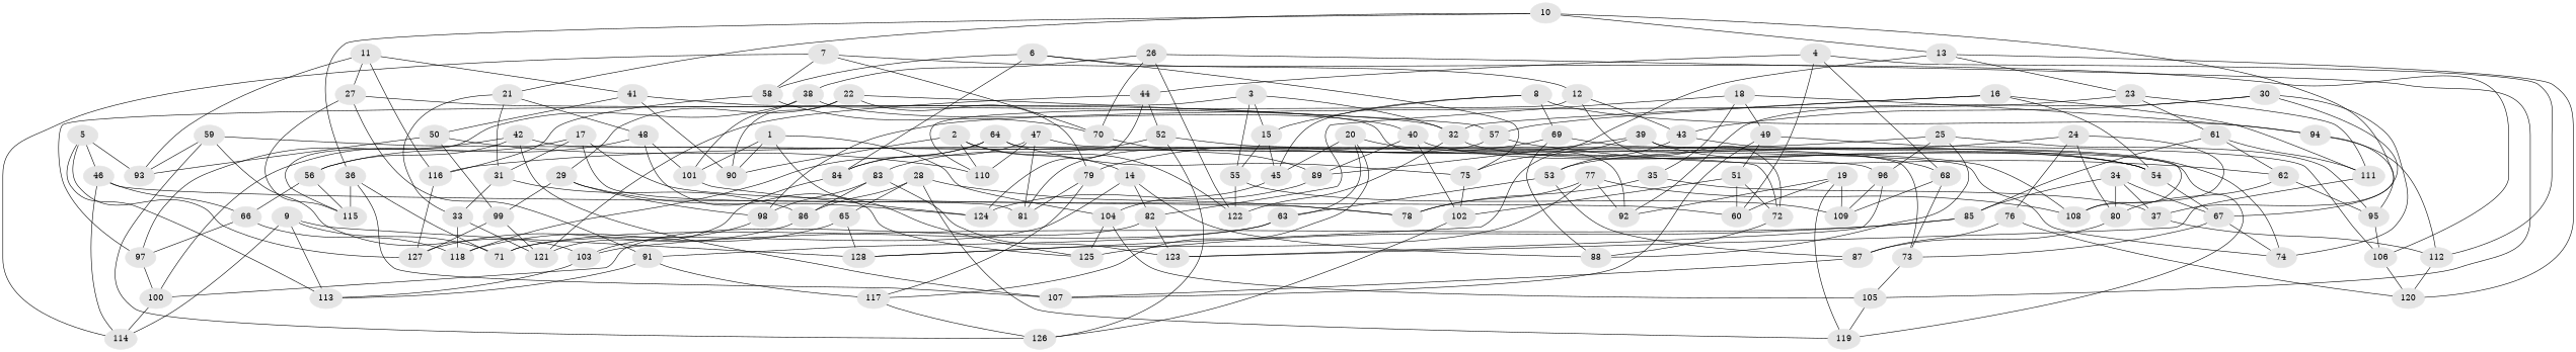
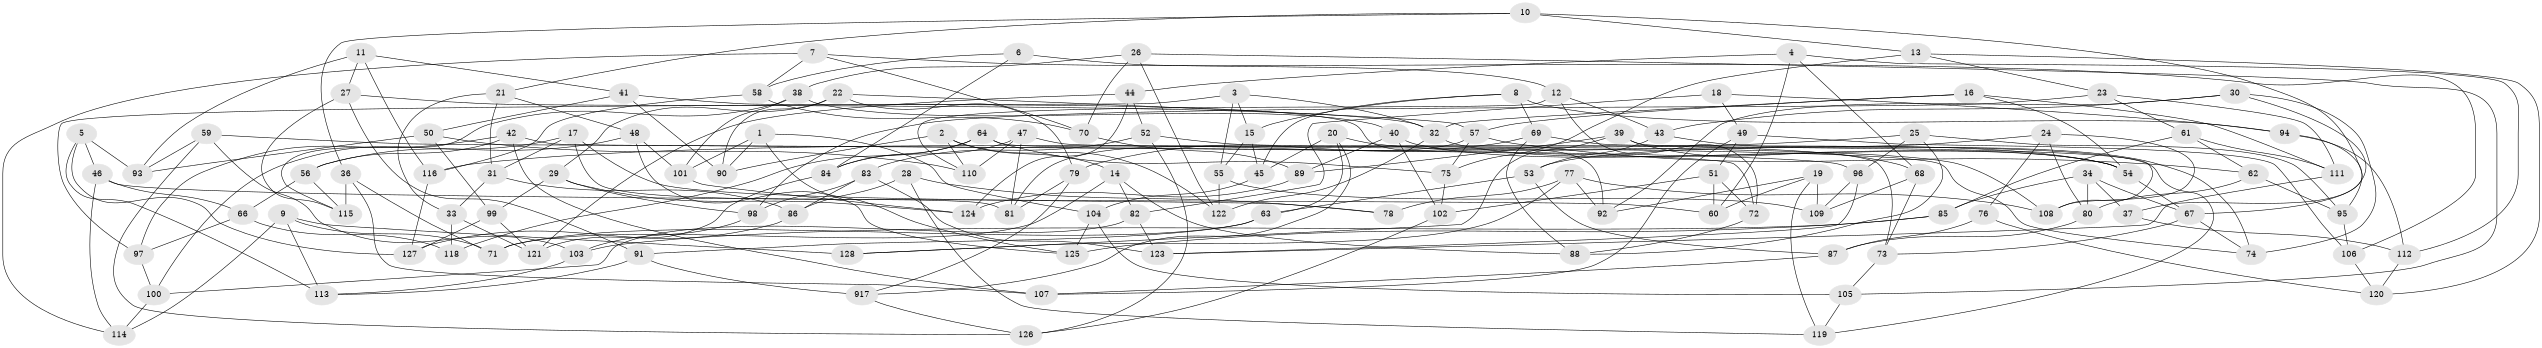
  graph {
    node [color=gray90 style=filled]
    1
    90
    101
    104
    125
    124
    105
    2
    14
    110
    122
    71
    82
    88
    3
    15
    32
    55
    97
    45
    54
    109
    100
    4
    44
    60
    68
    112
    121
    52
    73
    120
    5
    46
    93
    113
    127
    114
    66
    6
    12
    58
    75
    84
    43
    72
    70
    116
    102
    7
    106
    89
    8
    69
    94
    119
    79
    95
    9
    128
    10
    13
    21
    36
    37
    23
    31
    33
    48
    115
    107
    11
    27
    41
    91
    92
    50
    53
    74
    111
    61
    98
    123
    16
    57
-   35
    78
    81
    62
    17
    86
    18
    49
    51
    19
    20
    63
-   117
+   117 [label=917]
    67
    126
    118
    56
    22
    29
    99
    85
    103
    24
    76
    80
    108
    87
    25
    96
    26
    38
    40
    28
-   65
    30
    34
    39
    42
    83
    47
    59
    64
    77
    1 -- 90
    1 -- 101
    1 -- 104
    1 -- 125
    101 -- 124
    104 -- 125
    104 -- 105
    105 -- 119
    2 -- 90
    2 -- 14
    2 -- 110
    2 -- 122
    14 -- 71
    14 -- 82
    14 -- 88
    82 -- 100
    82 -- 123
    3 -- 15
    3 -- 32
    3 -- 55
    3 -- 97
    15 -- 55
    15 -- 45
    32 -- 122
    32 -- 54
    55 -- 122
    55 -- 109
    97 -- 100
    45 -- 104
    54 -- 67
    100 -- 114
    4 -- 44
    4 -- 60
    4 -- 68
    4 -- 112
    44 -- 124
    44 -- 121
    44 -- 52
    68 -- 109
    68 -- 73
    112 -- 120
    52 -- 126
    52 -- 108
    52 -- 83
    73 -- 105
    5 -- 46
    5 -- 93
    5 -- 113
    5 -- 127
    46 -- 60
    46 -- 114
    46 -- 66
    66 -- 97
    66 -- 118
    6 -- 12
    6 -- 58
-   6 -- 75
+   57 -- 75
    6 -- 84
    12 -- 110
    12 -- 43
    12 -- 72
    58 -- 70
    58 -- 116
    75 -- 102
    84 -- 121
    43 -- 53
    43 -- 74
    72 -- 88
    70 -- 89
    116 -- 127
    102 -- 126
    7 -- 114
    7 -- 58
    7 -- 70
    7 -- 106
    106 -- 120
    89 -- 124
    8 -- 15
    8 -- 45
    8 -- 69
    8 -- 94
    69 -- 88
    69 -- 119
    69 -- 79
    94 -- 112
    94 -- 95
    79 -- 81
    79 -- 117
    95 -- 106
    9 -- 71
    9 -- 113
    9 -- 114
    9 -- 128
    10 -- 13
    10 -- 21
    10 -- 36
    10 -- 37
    13 -- 120
    13 -- 75
    13 -- 23
    21 -- 31
    21 -- 33
    21 -- 48
    36 -- 71
    36 -- 115
    36 -- 107
    37 -- 112
    23 -- 111
    23 -- 61
    23 -- 98
    31 -- 33
    31 -- 86
    33 -- 121
    33 -- 118
    48 -- 101
    48 -- 125
    48 -- 56
    11 -- 93
    11 -- 116
    11 -- 27
    11 -- 41
    27 -- 32
    27 -- 115
    27 -- 91
    41 -- 90
    41 -- 92
    41 -- 50
    91 -- 113
    91 -- 117
    50 -- 110
    50 -- 93
    50 -- 99
    53 -- 63
    53 -- 87
    111 -- 123
    61 -- 111
    61 -- 62
    61 -- 85
    98 -- 103
    16 -- 32
    16 -- 54
    16 -- 111
    16 -- 57
    57 -- 81
    57 -- 62
-   35 -- 37
-   35 -- 78
    62 -- 95
    62 -- 80
    17 -- 100
    17 -- 31
    17 -- 78
    17 -- 81
    86 -- 127
    18 -- 82
    18 -- 94
-   18 -- 35
    18 -- 49
    49 -- 106
    49 -- 107
    49 -- 51
    51 -- 60
    51 -- 72
    51 -- 102
    19 -- 109
    19 -- 60
    19 -- 119
    19 -- 92
    20 -- 45
    20 -- 54
    20 -- 63
    20 -- 117
    63 -- 71
    63 -- 91
    117 -- 126
    67 -- 73
    67 -- 74
    56 -- 66
    56 -- 115
    22 -- 90
    22 -- 79
    22 -- 57
    22 -- 29
    29 -- 124
    29 -- 98
    29 -- 99
    99 -- 121
    99 -- 127
    85 -- 125
    85 -- 103
    103 -- 113
    24 -- 53
    24 -- 76
    24 -- 80
    24 -- 108
    76 -- 120
    76 -- 87
    80 -- 87
    87 -- 107
    25 -- 88
    25 -- 116
    25 -- 95
    25 -- 96
    96 -- 109
    96 -- 123
    26 -- 105
    26 -- 122
    26 -- 70
    26 -- 38
    38 -- 101
    38 -- 115
    38 -- 40
    40 -- 54
    40 -- 102
    40 -- 89
    28 -- 119
    28 -- 78
    28 -- 86
-   28 -- 65
-   65 -- 128
-   65 -- 118
    30 -- 43
    30 -- 92
    30 -- 74
    30 -- 67
    34 -- 37
    34 -- 67
    34 -- 85
    34 -- 80
    39 -- 68
    39 -- 89
    39 -- 128
    39 -- 108
    42 -- 97
    42 -- 72
    42 -- 107
    42 -- 56
    83 -- 98
    83 -- 123
    83 -- 86
    47 -- 110
    47 -- 84
    47 -- 74
    47 -- 81
    59 -- 93
    59 -- 126
    59 -- 103
    59 -- 96
    64 -- 73
    64 -- 75
    64 -- 84
    64 -- 118
    77 -- 128
    77 -- 92
    77 -- 78
    77 -- 108
  }
